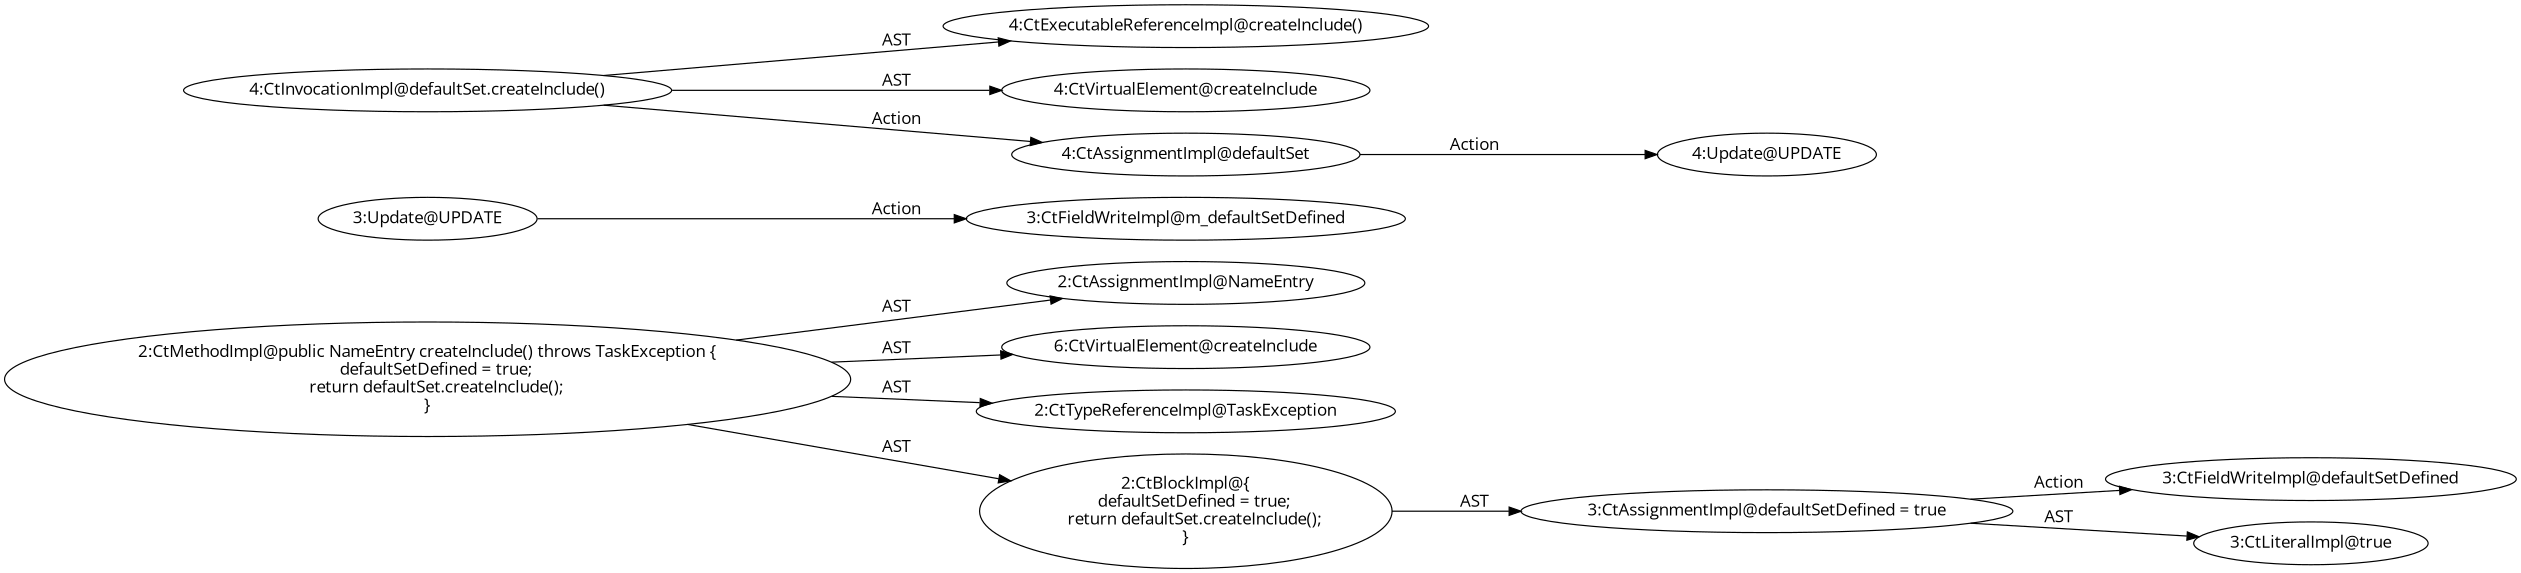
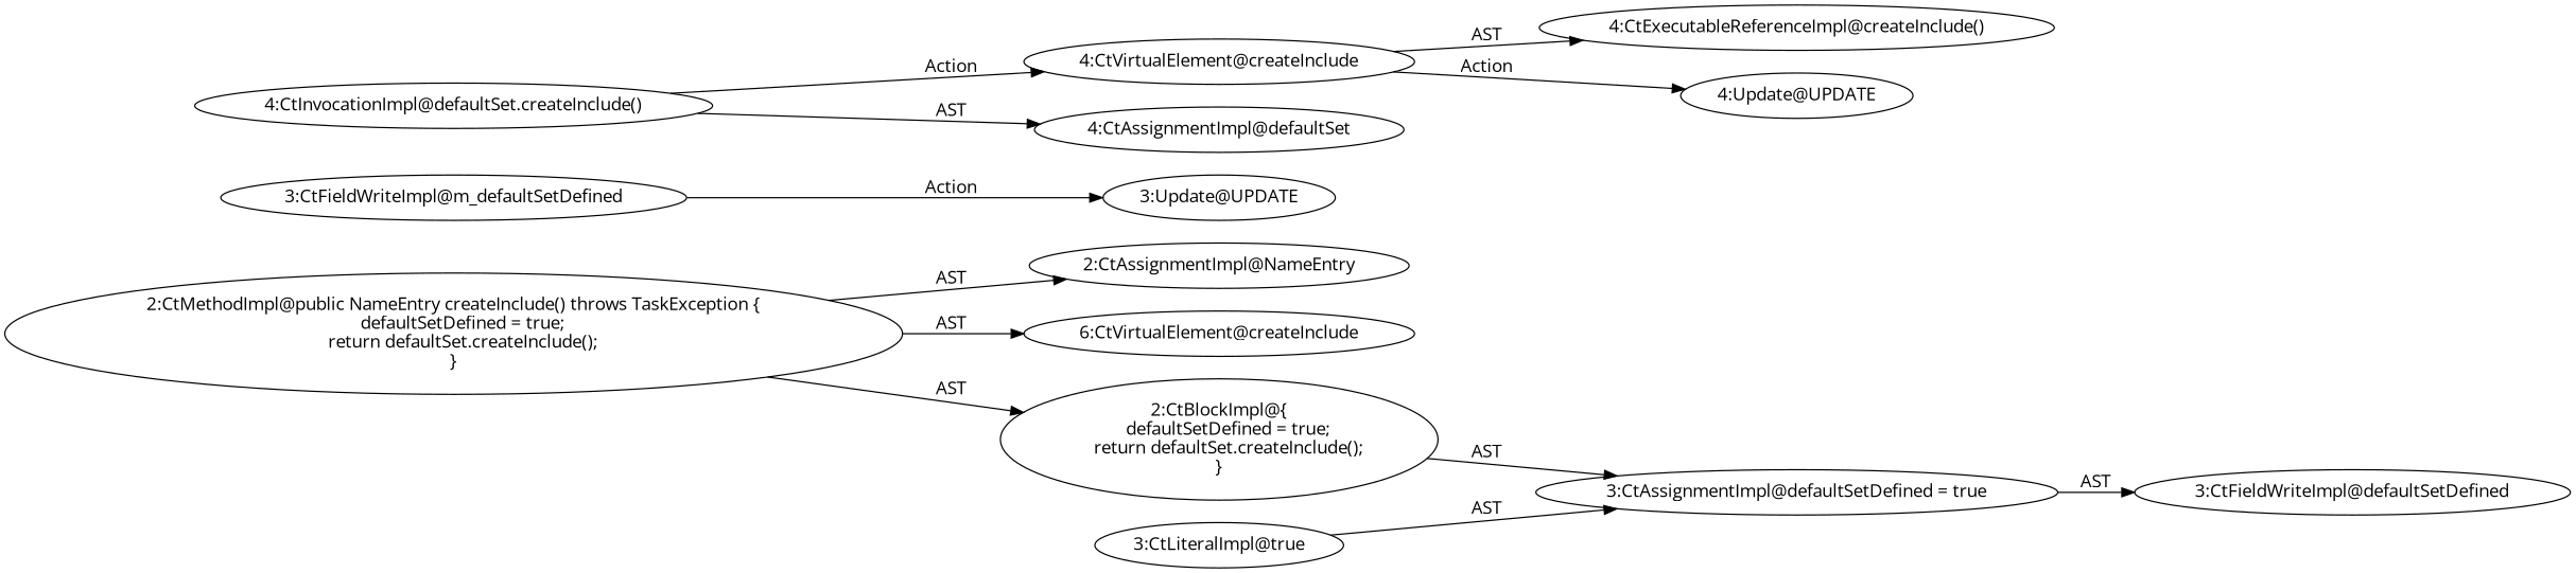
  digraph {
    fontname="Open Sans"
    rankdir=LR
    node [fontname="Open Sans" shape=ellipse]
    edge [fontname="Open Sans"]
    n1 [label="2:CtAssignmentImpl@NameEntry"]
    n2 [label="6:CtVirtualElement@createInclude"]
-   n3 [label="2:CtTypeReferenceImpl@TaskException"]
    n4 [label="3:CtFieldWriteImpl@defaultSetDefined"]
    n5 [label="3:Update@UPDATE"]
    n6 [label="3:CtFieldWriteImpl@m_defaultSetDefined"]
    n7 [label="3:CtLiteralImpl@true"]
    n8 [label="3:CtAssignmentImpl@defaultSetDefined = true"]
    n9 [label="4:CtExecutableReferenceImpl@createInclude()"]
    n10 [label="4:CtVirtualElement@createInclude"]
    n11 [label="4:CtAssignmentImpl@defaultSet"]
    n12 [label="4:Update@UPDATE"]
    n13 [label="4:CtInvocationImpl@defaultSet.createInclude()"]
    n14 [label="2:CtBlockImpl@\{\n    defaultSetDefined = true;\n    return defaultSet.createInclude();\n\}"]
    n15 [label="2:CtMethodImpl@public NameEntry createInclude() throws TaskException \{\n    defaultSetDefined = true;\n    return defaultSet.createInclude();\n\}"]
-   n5 -> n6 [label=Action]
-   n8 -> n4 [label=Action]
-   n8 -> n7 [label=AST]
-   n11 -> n12 [label=Action]
-   n13 -> n9 [label=AST]
-   n13 -> n10 [label=AST]
-   n13 -> n11 [label=Action]
+   n6 -> n5 [label=Action]
+   n8 -> n4 [label=AST]
+   n7 -> n8 [label=AST]
+   n10 -> n12 [label=Action]
+   n10 -> n9 [label=AST]
+   n13 -> n10 [label=Action]
+   n13 -> n11 [label=AST]
    n14 -> n8 [label=AST]
    n15 -> n1 [label=AST]
    n15 -> n2 [label=AST]
-   n15 -> n3 [label=AST]
    n15 -> n14 [label=AST]
  }
